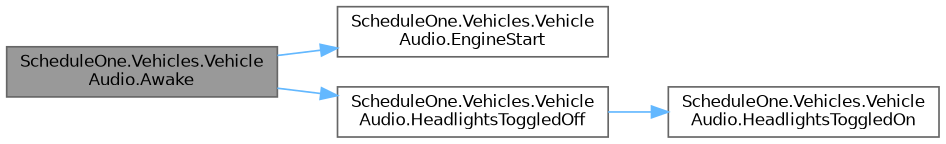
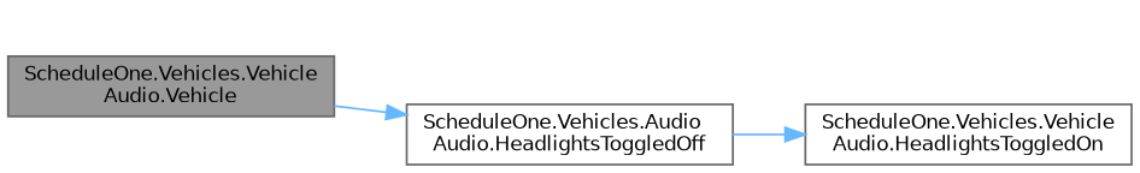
  digraph {
    rankdir=LR
    node [color=grey40 fillcolor=white fontname=Helvetica fontsize=10 shape=box style=filled]
    edge [color=steelblue1 fontname=Helvetica fontsize=10 labelfontname=Helvetica labelfontsize=10 style=solid]
-   n1 [color=gray40 fillcolor=grey60 fontcolor=black height=0.2 label="ScheduleOne.Vehicles.Vehicle\lAudio.Awake" width=0.4]
-   n2 [height=0.2 label="ScheduleOne.Vehicles.Vehicle\lAudio.EngineStart" width=0.4]
-   n3 [height=0.2 label="ScheduleOne.Vehicles.Vehicle\lAudio.HeadlightsToggledOff" width=0.4]
+   n1 [color=gray40 fillcolor=grey60 fontcolor=black height=0.2 label="ScheduleOne.Vehicles.Vehicle\lAudio.Vehicle" width=0.4]
+   n3 [height=0.2 label="ScheduleOne.Vehicles.Audio\lAudio.HeadlightsToggledOff" width=0.4]
    n4 [height=0.2 label="ScheduleOne.Vehicles.Vehicle\lAudio.HeadlightsToggledOn" width=0.4]
-   n1 -> n2
    n1 -> n3
    n3 -> n4
  }
